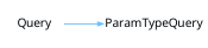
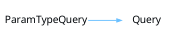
  digraph {
    rankdir=LR
    fontname="Noto Sans"
    node [fontcolor="#010509FF" fontname="Noto Sans" fontsize=11 margin=0.01 shape=none]
    n1 [label=Query]
    n2 [label=ParamTypeQuery]
-   n1 -> n2 [arrowsize=0.5 color="#69BFFFFF" fontname="Noto Sans"]
+   n2 -> n1 [arrowsize=0.5 color="#69BFFFFF" fontname="Noto Sans"]
  }
